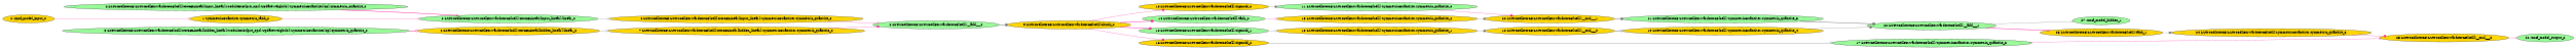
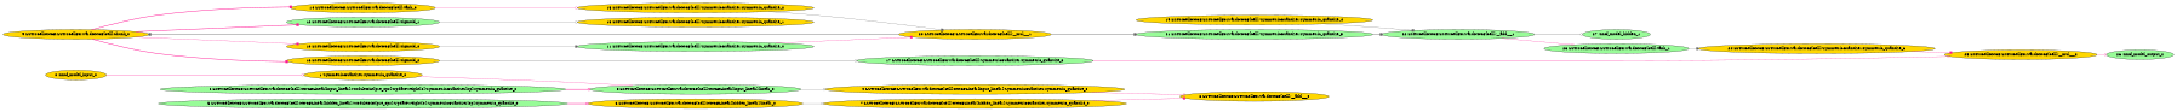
  strict digraph {
    rankdir=LR
    node [fillcolor=gold style=filled type=symmetric_quantize]
    edge [arrowhead=odot color=deeppink style=solid]
    "0 /nncf_model_input_0" [type=nncf_model_input]
-   "1 SymmetricQuantizer/symmetric_quantize_0" [label="1 SymmetricQuantizer/symmetric_tanh_0"]
+   "1 SymmetricQuantizer/symmetric_quantize_0"
    "3 LSTMCellNNCF/LSTMCellForwardNNCF[cell]/NNCFLinear[input_linear]/linear_0" [fillcolor=palegreen type=linear]
    "4 LSTMCellNNCF/LSTMCellForwardNNCF[cell]/NNCFLinear[input_linear]/SymmetricQuantizer/symmetric_quantize_0"
    "2 LSTMCellNNCF/LSTMCellForwardNNCF[cell]/NNCFLinear[input_linear]/ModuleDict[pre_ops]/UpdateWeight[0]/SymmetricQuantizer[op]/symmetric_quantize_0" [fillcolor=palegreen]
-   "8 LSTMCellNNCF/LSTMCellForwardNNCF[cell]/__add___0" [fillcolor=palegreen type=__add__]
+   "8 LSTMCellNNCF/LSTMCellForwardNNCF[cell]/__add___0" [type=__add__]
    "9 LSTMCellNNCF/LSTMCellForwardNNCF[cell]/chunk_0" [type=chunk]
    "5 LSTMCellNNCF/LSTMCellForwardNNCF[cell]/NNCFLinear[hidden_linear]/ModuleDict[pre_ops]/UpdateWeight[0]/SymmetricQuantizer[op]/symmetric_quantize_0" [fillcolor=palegreen]
    "6 LSTMCellNNCF/LSTMCellForwardNNCF[cell]/NNCFLinear[hidden_linear]/linear_0" [type=linear]
    "7 LSTMCellNNCF/LSTMCellForwardNNCF[cell]/NNCFLinear[hidden_linear]/SymmetricQuantizer/symmetric_quantize_0"
    "10 LSTMCellNNCF/LSTMCellForwardNNCF[cell]/sigmoid_0" [type=sigmoid]
    "12 LSTMCellNNCF/LSTMCellForwardNNCF[cell]/sigmoid_1" [fillcolor=palegreen type=sigmoid]
-   "14 LSTMCellNNCF/LSTMCellForwardNNCF[cell]/tanh_0" [fillcolor=palegreen type=tanh]
+   "14 LSTMCellNNCF/LSTMCellForwardNNCF[cell]/tanh_0" [type=tanh]
    "16 LSTMCellNNCF/LSTMCellForwardNNCF[cell]/sigmoid_2" [type=sigmoid]
    "11 LSTMCellNNCF/LSTMCellForwardNNCF[cell]/SymmetricQuantizer/symmetric_quantize_0" [fillcolor=palegreen]
    "13 LSTMCellNNCF/LSTMCellForwardNNCF[cell]/SymmetricQuantizer/symmetric_quantize_1"
    "15 LSTMCellNNCF/LSTMCellForwardNNCF[cell]/SymmetricQuantizer/symmetric_quantize_2"
    "17 LSTMCellNNCF/LSTMCellForwardNNCF[cell]/SymmetricQuantizer/symmetric_quantize_3" [fillcolor=palegreen]
    "20 LSTMCellNNCF/LSTMCellForwardNNCF[cell]/__mul___1" [type=__mul__]
    "21 LSTMCellNNCF/LSTMCellForwardNNCF[cell]/SymmetricQuantizer/symmetric_quantize_5" [fillcolor=palegreen]
-   "18 LSTMCellNNCF/LSTMCellForwardNNCF[cell]/__mul___0" [type=__mul__]
    "19 LSTMCellNNCF/LSTMCellForwardNNCF[cell]/SymmetricQuantizer/symmetric_quantize_4"
    "25 LSTMCellNNCF/LSTMCellForwardNNCF[cell]/__mul___2" [type=__mul__]
    n24 [fillcolor=palegreen label="26 /nncf_model_output_2" type=nncf_model_output]
    "22 LSTMCellNNCF/LSTMCellForwardNNCF[cell]/__add___1" [fillcolor=palegreen type=__add__]
-   "23 LSTMCellNNCF/LSTMCellForwardNNCF[cell]/tanh_1" [type=tanh]
+   "23 LSTMCellNNCF/LSTMCellForwardNNCF[cell]/tanh_1" [fillcolor=palegreen type=tanh]
    n27 [fillcolor=palegreen label="27 /nncf_model_hidden_1" type=nncf_model_output]
    "24 LSTMCellNNCF/LSTMCellForwardNNCF[cell]/SymmetricQuantizer/symmetric_quantize_6"
    "0 /nncf_model_input_0" -> "1 SymmetricQuantizer/symmetric_quantize_0"
    "1 SymmetricQuantizer/symmetric_quantize_0" -> "3 LSTMCellNNCF/LSTMCellForwardNNCF[cell]/NNCFLinear[input_linear]/linear_0"
    "3 LSTMCellNNCF/LSTMCellForwardNNCF[cell]/NNCFLinear[input_linear]/linear_0" -> "4 LSTMCellNNCF/LSTMCellForwardNNCF[cell]/NNCFLinear[input_linear]/SymmetricQuantizer/symmetric_quantize_0" [color=gray40]
    "4 LSTMCellNNCF/LSTMCellForwardNNCF[cell]/NNCFLinear[input_linear]/SymmetricQuantizer/symmetric_quantize_0" -> "8 LSTMCellNNCF/LSTMCellForwardNNCF[cell]/__add___0"
    "2 LSTMCellNNCF/LSTMCellForwardNNCF[cell]/NNCFLinear[input_linear]/ModuleDict[pre_ops]/UpdateWeight[0]/SymmetricQuantizer[op]/symmetric_quantize_0" -> "3 LSTMCellNNCF/LSTMCellForwardNNCF[cell]/NNCFLinear[input_linear]/linear_0" [style=bold]
-   "8 LSTMCellNNCF/LSTMCellForwardNNCF[cell]/__add___0" -> "9 LSTMCellNNCF/LSTMCellForwardNNCF[cell]/chunk_0" [arrowhead=box color=gray40 style=bold]
+   "20 LSTMCellNNCF/LSTMCellForwardNNCF[cell]/__mul___1" -> "9 LSTMCellNNCF/LSTMCellForwardNNCF[cell]/chunk_0" [arrowhead=box color=gray40 style=bold]
    "9 LSTMCellNNCF/LSTMCellForwardNNCF[cell]/chunk_0" -> "10 LSTMCellNNCF/LSTMCellForwardNNCF[cell]/sigmoid_0" [arrowhead=box]
    "9 LSTMCellNNCF/LSTMCellForwardNNCF[cell]/chunk_0" -> "12 LSTMCellNNCF/LSTMCellForwardNNCF[cell]/sigmoid_1" [arrowhead=box style=bold]
    "9 LSTMCellNNCF/LSTMCellForwardNNCF[cell]/chunk_0" -> "14 LSTMCellNNCF/LSTMCellForwardNNCF[cell]/tanh_0" [arrowhead=box style=bold]
-   "9 LSTMCellNNCF/LSTMCellForwardNNCF[cell]/chunk_0" -> "16 LSTMCellNNCF/LSTMCellForwardNNCF[cell]/sigmoid_2" [arrowhead=box]
+   "9 LSTMCellNNCF/LSTMCellForwardNNCF[cell]/chunk_0" -> "16 LSTMCellNNCF/LSTMCellForwardNNCF[cell]/sigmoid_2" [arrowhead=box style=bold]
    "5 LSTMCellNNCF/LSTMCellForwardNNCF[cell]/NNCFLinear[hidden_linear]/ModuleDict[pre_ops]/UpdateWeight[0]/SymmetricQuantizer[op]/symmetric_quantize_0" -> "6 LSTMCellNNCF/LSTMCellForwardNNCF[cell]/NNCFLinear[hidden_linear]/linear_0" [style=bold]
    "6 LSTMCellNNCF/LSTMCellForwardNNCF[cell]/NNCFLinear[hidden_linear]/linear_0" -> "7 LSTMCellNNCF/LSTMCellForwardNNCF[cell]/NNCFLinear[hidden_linear]/SymmetricQuantizer/symmetric_quantize_0" [color=gray40]
    "7 LSTMCellNNCF/LSTMCellForwardNNCF[cell]/NNCFLinear[hidden_linear]/SymmetricQuantizer/symmetric_quantize_0" -> "8 LSTMCellNNCF/LSTMCellForwardNNCF[cell]/__add___0" [arrowhead=box]
    "10 LSTMCellNNCF/LSTMCellForwardNNCF[cell]/sigmoid_0" -> "11 LSTMCellNNCF/LSTMCellForwardNNCF[cell]/SymmetricQuantizer/symmetric_quantize_0" [arrowhead=box color=gray40]
    "12 LSTMCellNNCF/LSTMCellForwardNNCF[cell]/sigmoid_1" -> "13 LSTMCellNNCF/LSTMCellForwardNNCF[cell]/SymmetricQuantizer/symmetric_quantize_1" [color=gray40]
    "14 LSTMCellNNCF/LSTMCellForwardNNCF[cell]/tanh_0" -> "15 LSTMCellNNCF/LSTMCellForwardNNCF[cell]/SymmetricQuantizer/symmetric_quantize_2"
    "16 LSTMCellNNCF/LSTMCellForwardNNCF[cell]/sigmoid_2" -> "17 LSTMCellNNCF/LSTMCellForwardNNCF[cell]/SymmetricQuantizer/symmetric_quantize_3" [color=gray40]
    "11 LSTMCellNNCF/LSTMCellForwardNNCF[cell]/SymmetricQuantizer/symmetric_quantize_0" -> "20 LSTMCellNNCF/LSTMCellForwardNNCF[cell]/__mul___1" [arrowhead=box]
-   "13 LSTMCellNNCF/LSTMCellForwardNNCF[cell]/SymmetricQuantizer/symmetric_quantize_1" -> "18 LSTMCellNNCF/LSTMCellForwardNNCF[cell]/__mul___0" [arrowhead=box color=gray40]
    "15 LSTMCellNNCF/LSTMCellForwardNNCF[cell]/SymmetricQuantizer/symmetric_quantize_2" -> "20 LSTMCellNNCF/LSTMCellForwardNNCF[cell]/__mul___1" [arrowhead=box color=gray40]
    "17 LSTMCellNNCF/LSTMCellForwardNNCF[cell]/SymmetricQuantizer/symmetric_quantize_3" -> "25 LSTMCellNNCF/LSTMCellForwardNNCF[cell]/__mul___2"
    "20 LSTMCellNNCF/LSTMCellForwardNNCF[cell]/__mul___1" -> "21 LSTMCellNNCF/LSTMCellForwardNNCF[cell]/SymmetricQuantizer/symmetric_quantize_5" [arrowhead=box color=gray40 style=bold]
    "21 LSTMCellNNCF/LSTMCellForwardNNCF[cell]/SymmetricQuantizer/symmetric_quantize_5" -> "22 LSTMCellNNCF/LSTMCellForwardNNCF[cell]/__add___1" [arrowhead=box color=gray40 style=bold]
-   "18 LSTMCellNNCF/LSTMCellForwardNNCF[cell]/__mul___0" -> "19 LSTMCellNNCF/LSTMCellForwardNNCF[cell]/SymmetricQuantizer/symmetric_quantize_4" [color=gray40 style=bold]
    "19 LSTMCellNNCF/LSTMCellForwardNNCF[cell]/SymmetricQuantizer/symmetric_quantize_4" -> "22 LSTMCellNNCF/LSTMCellForwardNNCF[cell]/__add___1" [arrowhead=box color=gray40]
    "25 LSTMCellNNCF/LSTMCellForwardNNCF[cell]/__mul___2" -> n24
-   "22 LSTMCellNNCF/LSTMCellForwardNNCF[cell]/__add___1" -> "23 LSTMCellNNCF/LSTMCellForwardNNCF[cell]/tanh_1" [style=bold]
+   "22 LSTMCellNNCF/LSTMCellForwardNNCF[cell]/__add___1" -> "23 LSTMCellNNCF/LSTMCellForwardNNCF[cell]/tanh_1"
    "22 LSTMCellNNCF/LSTMCellForwardNNCF[cell]/__add___1" -> n27 [color=gray40]
    "23 LSTMCellNNCF/LSTMCellForwardNNCF[cell]/tanh_1" -> "24 LSTMCellNNCF/LSTMCellForwardNNCF[cell]/SymmetricQuantizer/symmetric_quantize_6" [arrowhead=box color=gray40]
    "24 LSTMCellNNCF/LSTMCellForwardNNCF[cell]/SymmetricQuantizer/symmetric_quantize_6" -> "25 LSTMCellNNCF/LSTMCellForwardNNCF[cell]/__mul___2" [arrowhead=box]
  }
